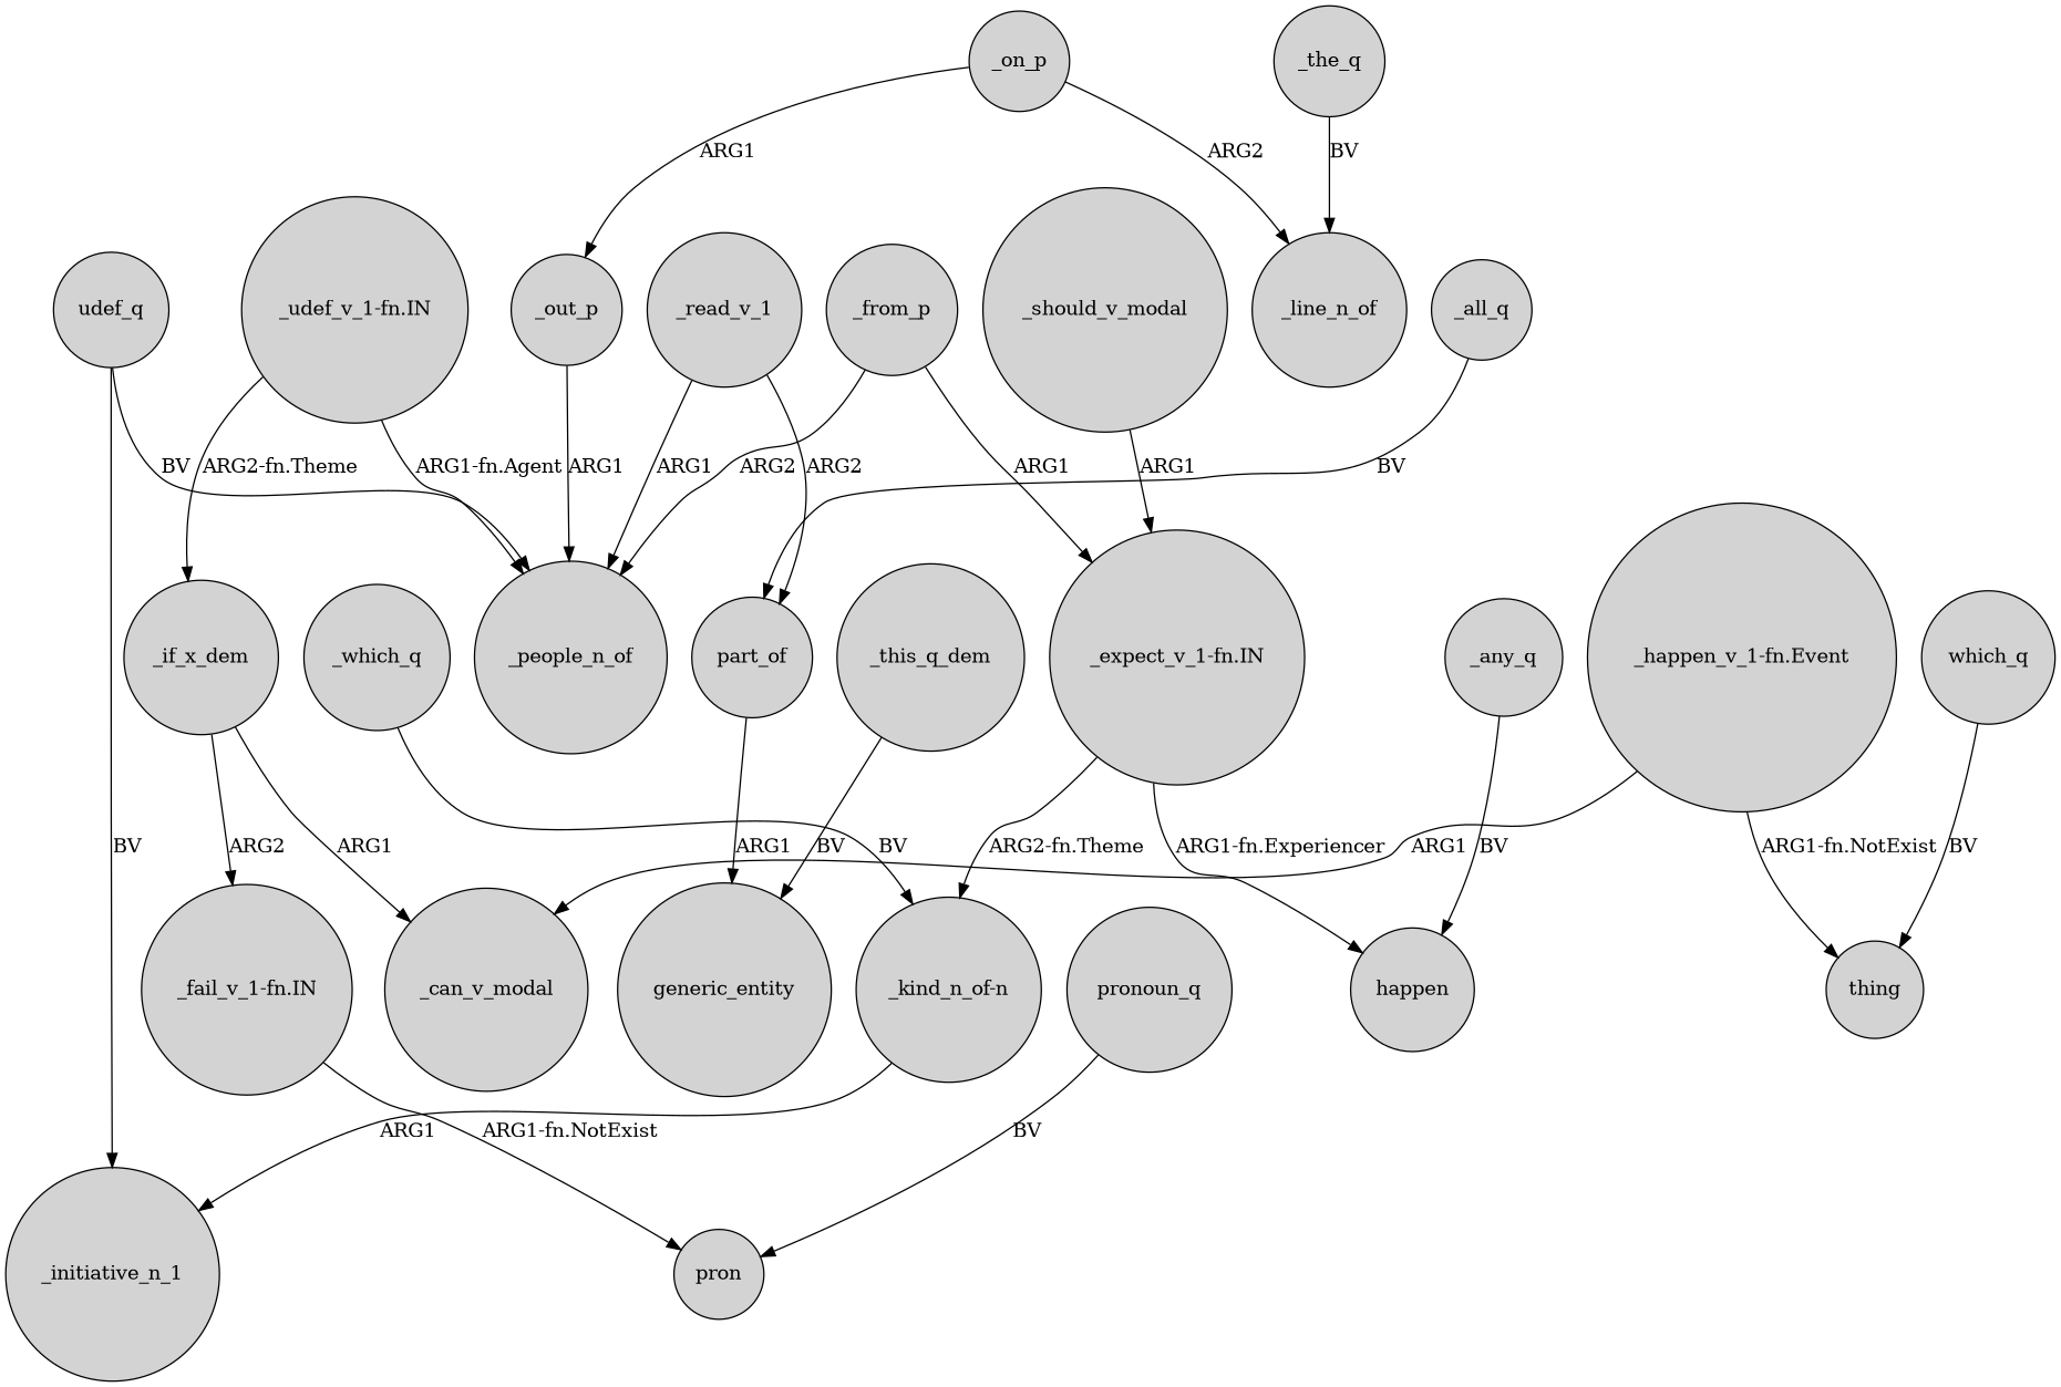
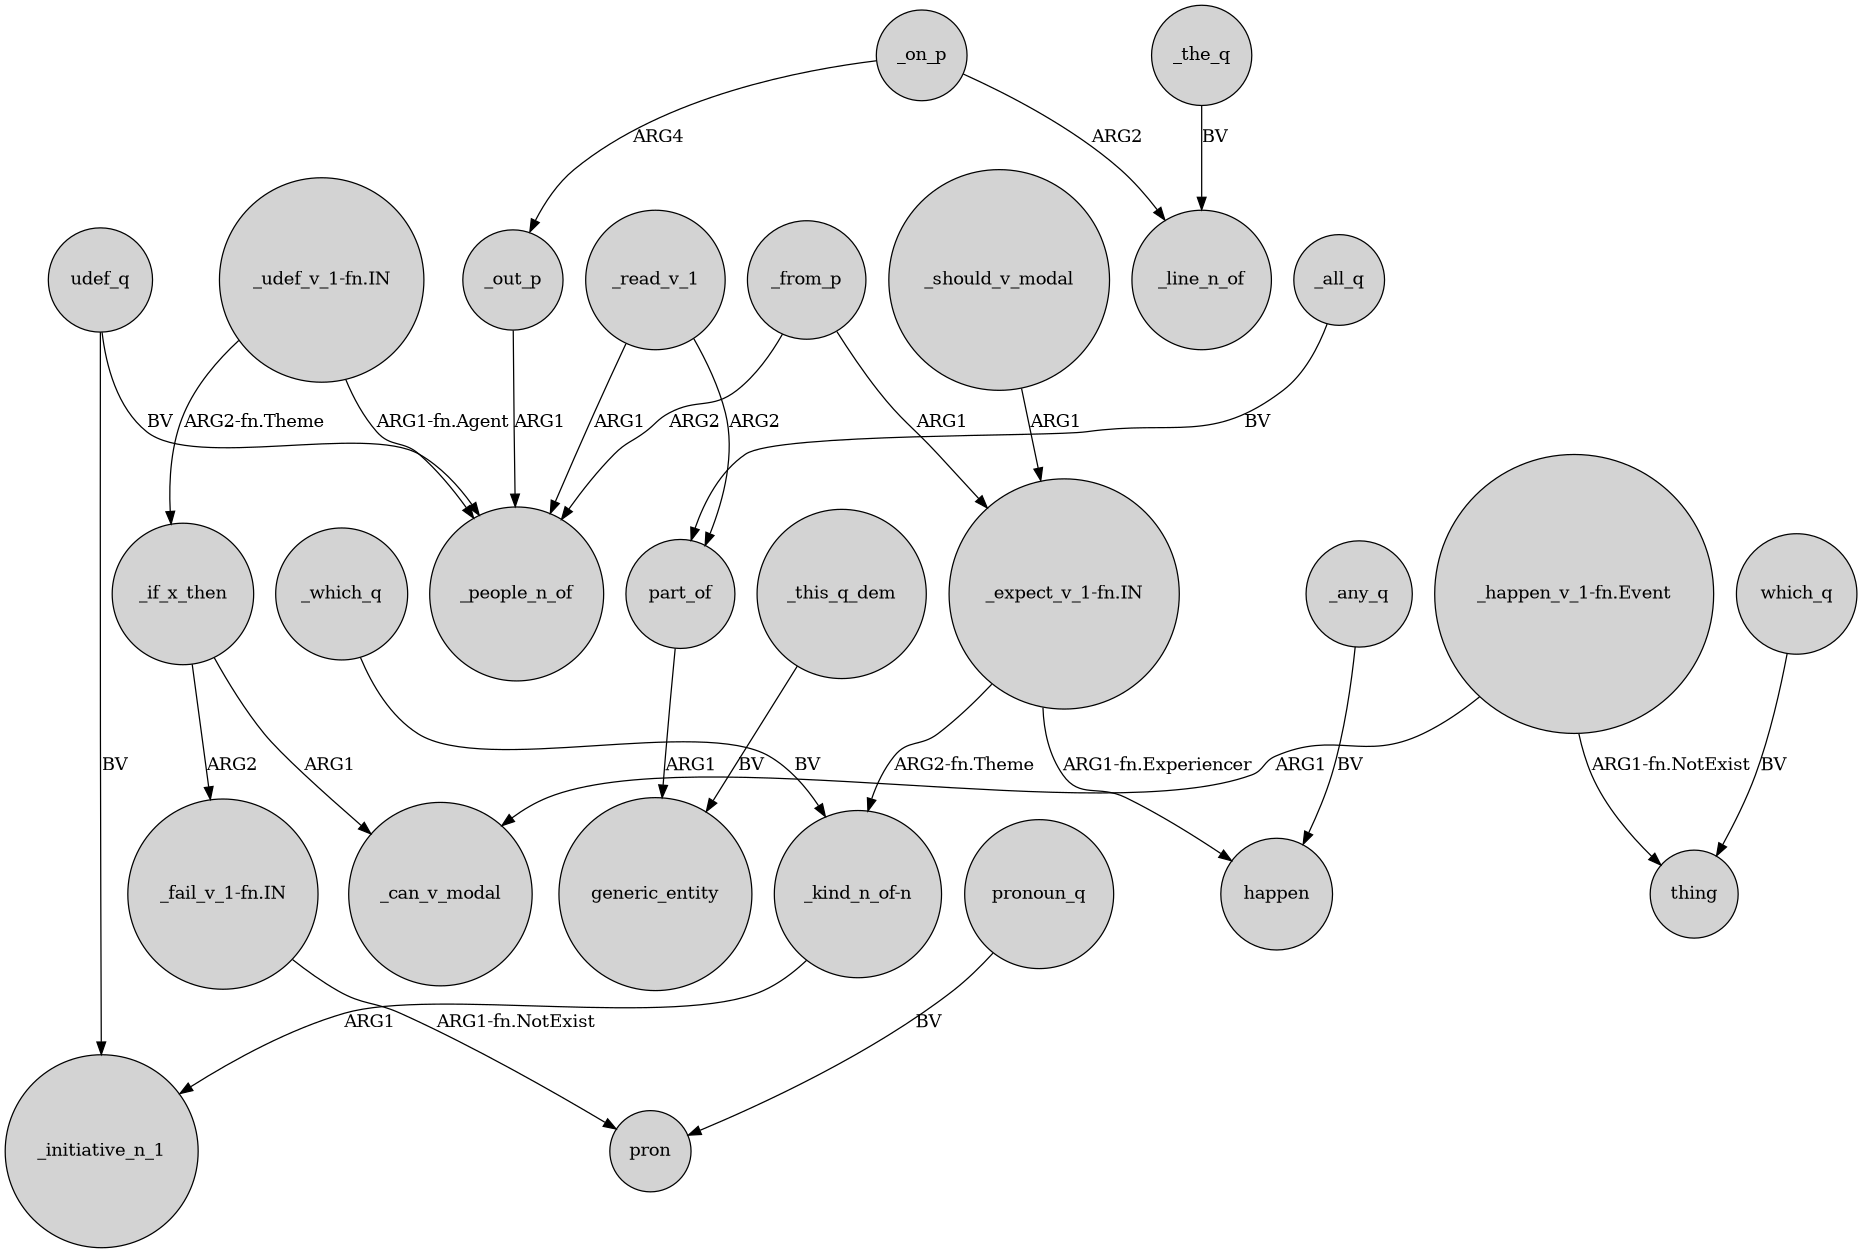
  digraph {
    node [shape=circle style=filled]
    n1 [label="_udef_v_1-fn.IN"]
    _people_n_of
-   _if_x_then [label=_if_x_dem]
+   _if_x_then
    "_fail_v_1-fn.IN"
    _can_v_modal
    pron
    udef_q
    _initiative_n_1
    _out_p
    _all_q
    part_of
    generic_entity
    _the_q
    _line_n_of
    _on_p
    _from_p
    "_expect_v_1-fn.IN"
    "_kind_n_of-n"
    n19 [label=happen]
    "_happen_v_1-fn.Event"
    thing
    _read_v_1
    pronoun_q
    _this_q_dem
    _should_v_modal
    _which_q
    _any_q
    which_q
    n1 -> _people_n_of [label="ARG1-fn.Agent"]
    n1 -> _if_x_then [label="ARG2-fn.Theme"]
    _if_x_then -> "_fail_v_1-fn.IN" [label=ARG2]
    _if_x_then -> _can_v_modal [label=ARG1]
    "_fail_v_1-fn.IN" -> pron [label="ARG1-fn.NotExist"]
    udef_q -> _people_n_of [label=BV]
    udef_q -> _initiative_n_1 [label=BV]
    _out_p -> _people_n_of [label=ARG1]
    _all_q -> part_of [label=BV]
    part_of -> generic_entity [label=ARG1]
    _the_q -> _line_n_of [label=BV]
-   _on_p -> _out_p [label=ARG1]
+   _on_p -> _out_p [label=ARG4]
    _on_p -> _line_n_of [label=ARG2]
    _from_p -> _people_n_of [label=ARG2]
    _from_p -> "_expect_v_1-fn.IN" [label=ARG1]
    "_expect_v_1-fn.IN" -> "_kind_n_of-n" [label="ARG2-fn.Theme"]
    "_expect_v_1-fn.IN" -> n19 [label="ARG1-fn.Experiencer"]
    "_kind_n_of-n" -> _initiative_n_1 [label=ARG1]
    "_happen_v_1-fn.Event" -> _can_v_modal [label=ARG1]
    "_happen_v_1-fn.Event" -> thing [label="ARG1-fn.NotExist"]
    _read_v_1 -> _people_n_of [label=ARG1]
    _read_v_1 -> part_of [label=ARG2]
    pronoun_q -> pron [label=BV]
    _this_q_dem -> generic_entity [label=BV]
    _should_v_modal -> "_expect_v_1-fn.IN" [label=ARG1]
    _which_q -> "_kind_n_of-n" [label=BV]
    _any_q -> n19 [label=BV]
    which_q -> thing [label=BV]
  }
